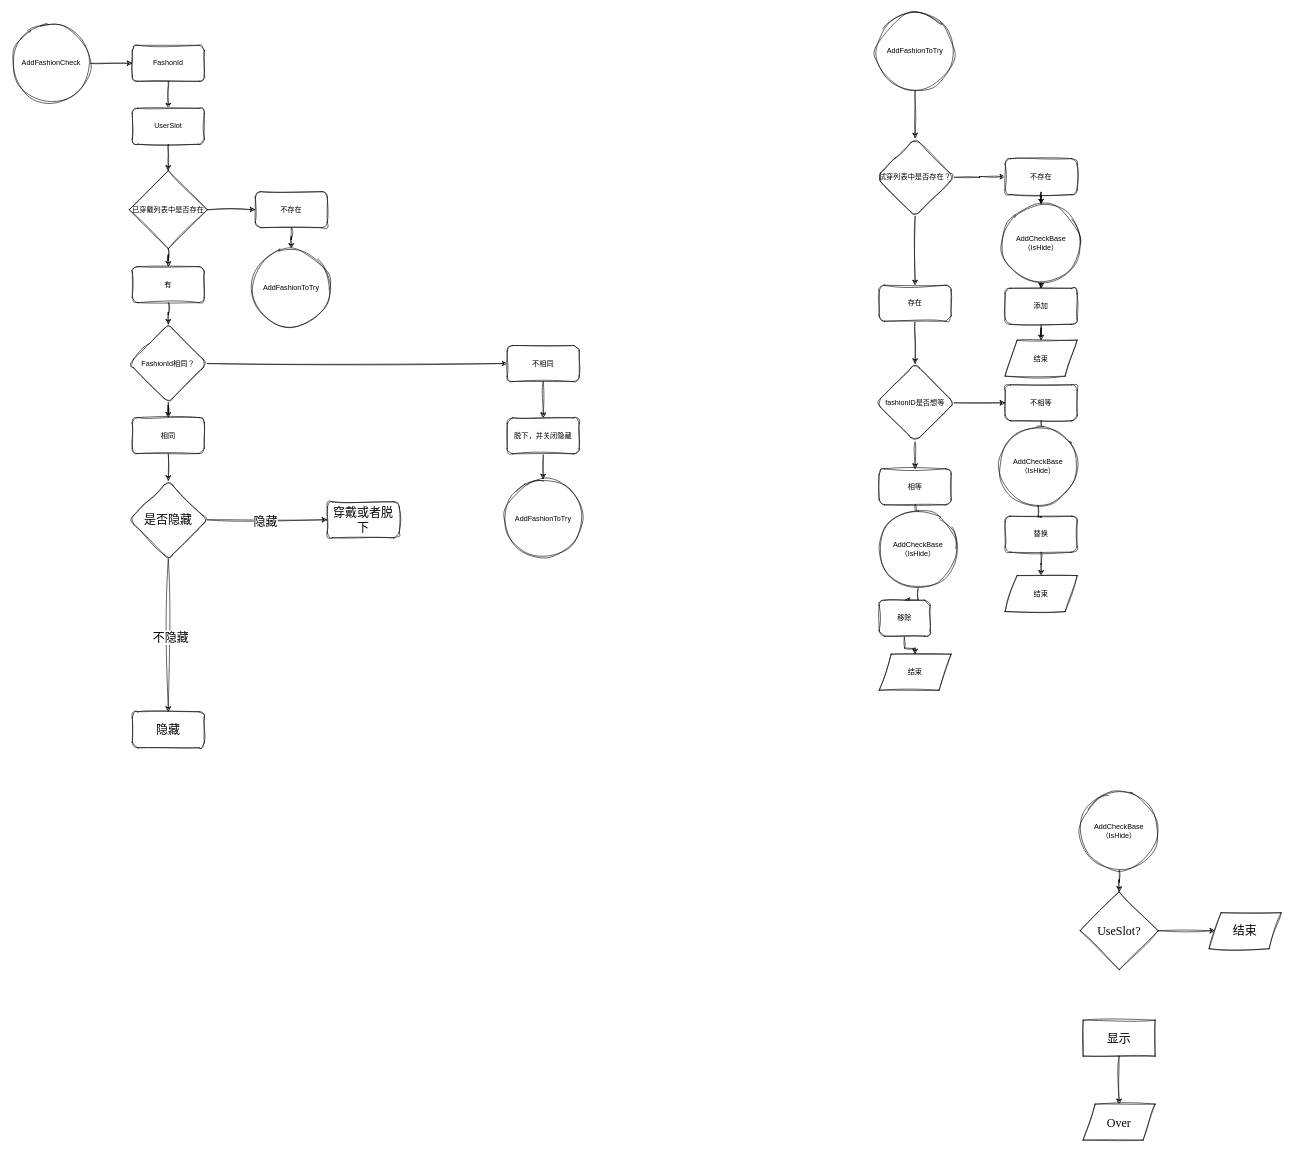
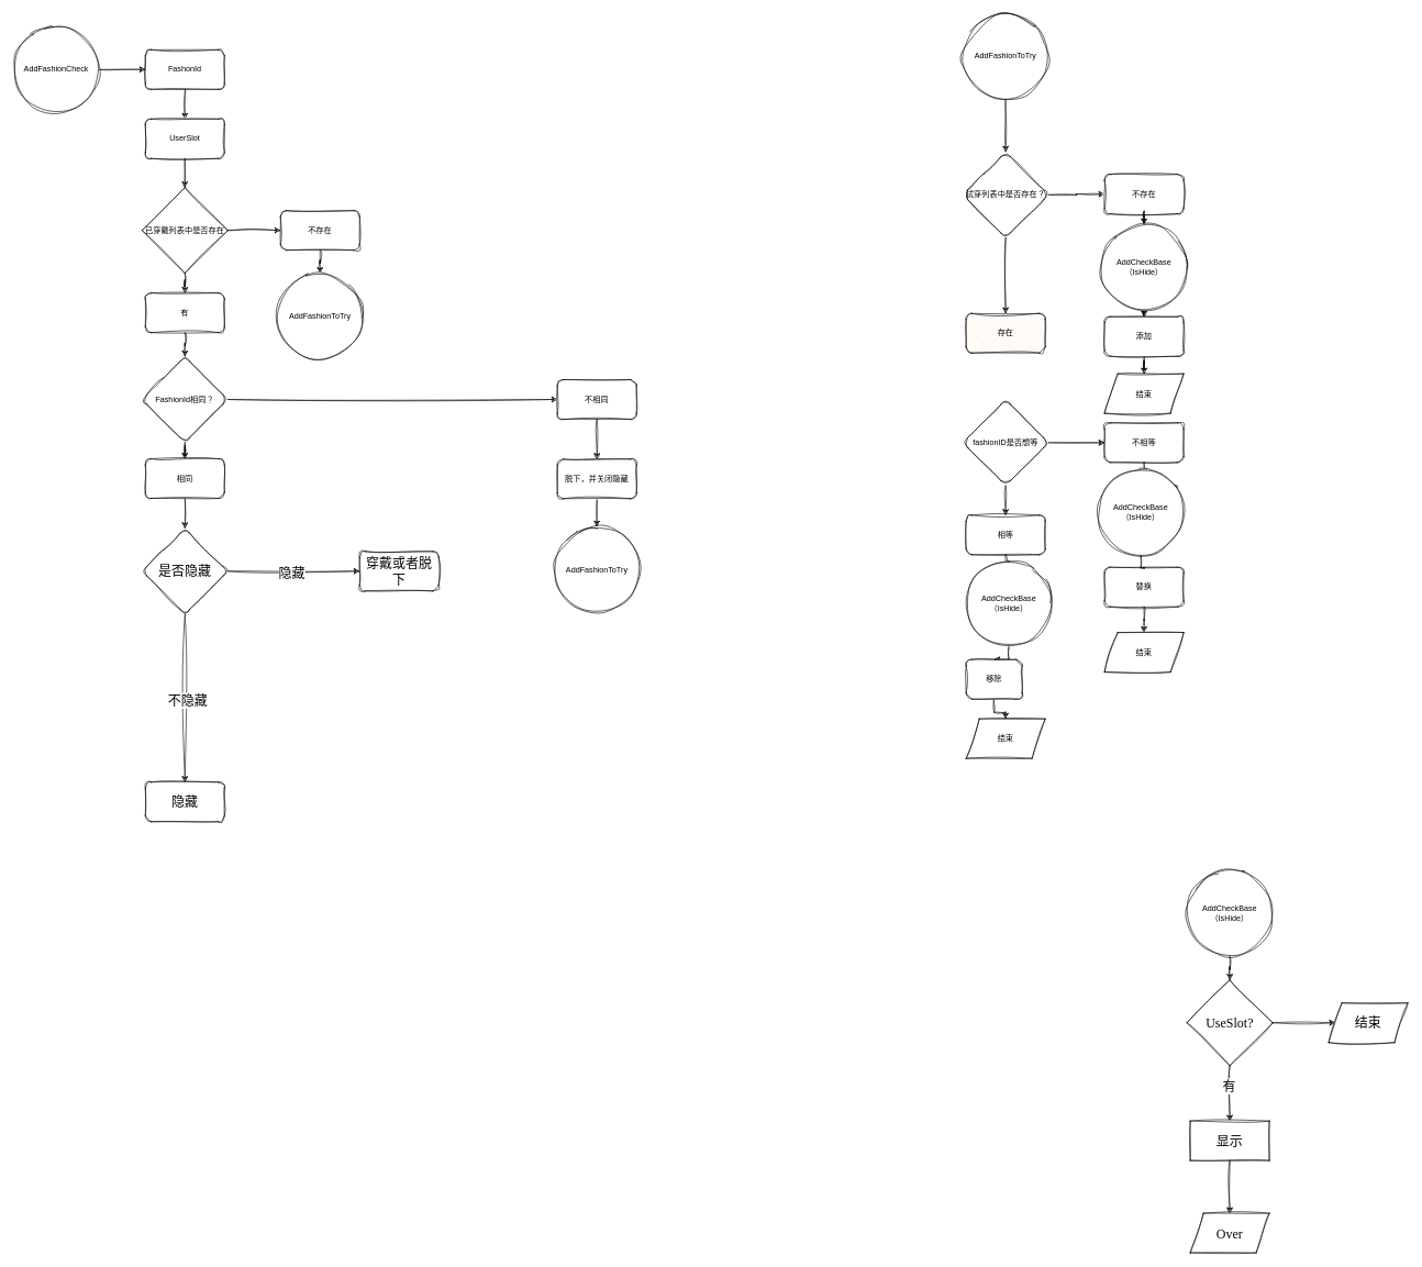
  <mxCell id="0" />
  <mxCell id="1" value="AddFashionCheck" parent="0" />
  <mxCell id="2" style="edgeStyle=orthogonalEdgeStyle;rounded=0;orthogonalLoop=1;jettySize=auto;html=1;entryX=0.5;entryY=0;entryDx=0;entryDy=0;sketch=1;curveFitting=1;jiggle=2;" edge="1" parent="1" source="3" target="5"><mxGeometry relative="1" as="geometry" /></mxCell>
  <mxCell id="3" value="FashonId" style="rounded=1;whiteSpace=wrap;html=1;sketch=1;curveFitting=1;jiggle=2;" vertex="1" parent="1"><mxGeometry x="220" y="75" width="120" height="60" as="geometry" /></mxCell>
  <mxCell id="4" style="edgeStyle=orthogonalEdgeStyle;rounded=0;orthogonalLoop=1;jettySize=auto;html=1;entryX=0.5;entryY=0;entryDx=0;entryDy=0;sketch=1;curveFitting=1;jiggle=2;" edge="1" parent="1" source="5" target="8"><mxGeometry relative="1" as="geometry" /></mxCell>
  <mxCell id="5" value="UserSlot" style="rounded=1;whiteSpace=wrap;html=1;sketch=1;curveFitting=1;jiggle=2;" vertex="1" parent="1"><mxGeometry x="220" y="180" width="120" height="60" as="geometry" /></mxCell>
  <mxCell id="6" value="" style="edgeStyle=orthogonalEdgeStyle;rounded=0;orthogonalLoop=1;jettySize=auto;html=1;sketch=1;curveFitting=1;jiggle=2;" edge="1" parent="1" source="8" target="10"><mxGeometry relative="1" as="geometry" /></mxCell>
  <mxCell id="7" value="" style="edgeStyle=orthogonalEdgeStyle;rounded=0;orthogonalLoop=1;jettySize=auto;html=1;sketch=1;curveFitting=1;jiggle=2;" edge="1" parent="1" source="8" target="21"><mxGeometry relative="1" as="geometry" /></mxCell>
  <mxCell id="8" value="已穿戴列表中是否存在" style="rhombus;whiteSpace=wrap;html=1;sketch=1;curveFitting=1;jiggle=2;" vertex="1" parent="1"><mxGeometry x="215" y="284" width="130" height="130" as="geometry" /></mxCell>
  <mxCell id="9" value="" style="edgeStyle=orthogonalEdgeStyle;rounded=0;orthogonalLoop=1;jettySize=auto;html=1;sketch=1;curveFitting=1;jiggle=2;" edge="1" parent="1" source="10" target="13"><mxGeometry relative="1" as="geometry" /></mxCell>
  <mxCell id="10" value="有" style="rounded=1;whiteSpace=wrap;html=1;sketch=1;curveFitting=1;jiggle=2;" vertex="1" parent="1"><mxGeometry x="220" y="444" width="120" height="60" as="geometry" /></mxCell>
  <mxCell id="11" value="" style="edgeStyle=orthogonalEdgeStyle;rounded=0;orthogonalLoop=1;jettySize=auto;html=1;sketch=1;curveFitting=1;jiggle=2;" edge="1" parent="1" source="13" target="15"><mxGeometry relative="1" as="geometry" /></mxCell>
  <mxCell id="12" value="" style="edgeStyle=orthogonalEdgeStyle;rounded=0;orthogonalLoop=1;jettySize=auto;html=1;sketch=1;curveFitting=1;jiggle=2;" edge="1" parent="1" source="13" target="17"><mxGeometry relative="1" as="geometry" /></mxCell>
  <mxCell id="13" value="FashionId相同？" style="rhombus;whiteSpace=wrap;html=1;rounded=1;sketch=1;curveFitting=1;jiggle=2;" vertex="1" parent="1"><mxGeometry x="215" y="540.5" width="130" height="130" as="geometry" /></mxCell>
  <mxCell id="14" value="" style="edgeStyle=orthogonalEdgeStyle;rounded=0;sketch=1;hachureGap=4;jiggle=2;curveFitting=1;orthogonalLoop=1;jettySize=auto;html=1;fontFamily=Architects Daughter;fontSource=https%3A%2F%2Ffonts.googleapis.com%2Fcss%3Ffamily%3DArchitects%2BDaughter;fontSize=20;fontColor=default;" edge="1" parent="1" source="15" target="56"><mxGeometry relative="1" as="geometry" /></mxCell>
  <mxCell id="15" value="相同" style="rounded=1;whiteSpace=wrap;html=1;sketch=1;curveFitting=1;jiggle=2;" vertex="1" parent="1"><mxGeometry x="220" y="695.5" width="120" height="60" as="geometry" /></mxCell>
  <mxCell id="16" value="" style="edgeStyle=orthogonalEdgeStyle;rounded=0;orthogonalLoop=1;jettySize=auto;html=1;sketch=1;curveFitting=1;jiggle=2;" edge="1" parent="1" source="17" target="19"><mxGeometry relative="1" as="geometry" /></mxCell>
  <mxCell id="17" value="不相同" style="whiteSpace=wrap;html=1;rounded=1;sketch=1;curveFitting=1;jiggle=2;" vertex="1" parent="1"><mxGeometry x="845" y="575.5" width="120" height="60" as="geometry" /></mxCell>
  <mxCell id="18" style="edgeStyle=orthogonalEdgeStyle;rounded=0;orthogonalLoop=1;jettySize=auto;html=1;entryX=0.5;entryY=0;entryDx=0;entryDy=0;sketch=1;curveFitting=1;jiggle=2;" edge="1" parent="1" source="19" target="24"><mxGeometry relative="1" as="geometry" /></mxCell>
  <mxCell id="19" value="脱下，并关闭隐藏" style="whiteSpace=wrap;html=1;rounded=1;sketch=1;curveFitting=1;jiggle=2;" vertex="1" parent="1"><mxGeometry x="845" y="696" width="120" height="60" as="geometry" /></mxCell>
  <mxCell id="20" style="edgeStyle=orthogonalEdgeStyle;rounded=0;orthogonalLoop=1;jettySize=auto;html=1;sketch=1;curveFitting=1;jiggle=2;" edge="1" parent="1" source="21" target="25"><mxGeometry relative="1" as="geometry" /></mxCell>
  <mxCell id="21" value="不存在" style="rounded=1;whiteSpace=wrap;html=1;sketch=1;curveFitting=1;jiggle=2;" vertex="1" parent="1"><mxGeometry x="425" y="319" width="120" height="60" as="geometry" /></mxCell>
  <mxCell id="22" style="edgeStyle=orthogonalEdgeStyle;rounded=0;orthogonalLoop=1;jettySize=auto;html=1;entryX=0;entryY=0.5;entryDx=0;entryDy=0;sketch=1;curveFitting=1;jiggle=2;" edge="1" parent="1" source="23" target="3"><mxGeometry relative="1" as="geometry" /></mxCell>
  <mxCell id="23" value="AddFashionCheck" style="ellipse;whiteSpace=wrap;html=1;aspect=fixed;sketch=1;curveFitting=1;jiggle=2;" vertex="1" parent="1"><mxGeometry y="40" width="130" height="130" as="geometry" x="20" /></mxCell>
  <mxCell id="24" value="AddFashionToTry" style="ellipse;whiteSpace=wrap;html=1;aspect=fixed;sketch=1;curveFitting=1;jiggle=2;" vertex="1" parent="1"><mxGeometry x="840" y="798.5" width="130" height="130" as="geometry" /></mxCell>
  <mxCell id="25" value="AddFashionToTry" style="ellipse;whiteSpace=wrap;html=1;aspect=fixed;sketch=1;curveFitting=1;jiggle=2;" vertex="1" parent="1"><mxGeometry x="420" y="414" width="130" height="130" as="geometry" /></mxCell>
  <mxCell id="26" value="AddFashionToTry" parent="0" />
  <mxCell id="27" value="" style="edgeStyle=orthogonalEdgeStyle;rounded=0;orthogonalLoop=1;jettySize=auto;html=1;sketch=1;curveFitting=1;jiggle=2;" edge="1" parent="26" source="29" target="44"><mxGeometry relative="1" as="geometry" /></mxCell>
  <mxCell id="28" style="edgeStyle=orthogonalEdgeStyle;rounded=0;orthogonalLoop=1;jettySize=auto;html=1;sketch=1;curveFitting=1;jiggle=2;" edge="1" parent="26" source="29" target="31"><mxGeometry relative="1" as="geometry" /></mxCell>
  <mxCell id="29" value="试穿列表中是否存在？" style="rhombus;whiteSpace=wrap;html=1;rounded=1;sketch=1;curveFitting=1;jiggle=2;" vertex="1" parent="26"><mxGeometry x="1460" y="230" width="130" height="130" as="geometry" /></mxCell>
- <mxCell id="30" style="edgeStyle=orthogonalEdgeStyle;rounded=0;orthogonalLoop=1;jettySize=auto;html=1;entryX=0.5;entryY=0;entryDx=0;entryDy=0;sketch=1;curveFitting=1;jiggle=2;" edge="1" parent="26" source="31" target="34"><mxGeometry relative="1" as="geometry" /></mxCell>
- <mxCell id="31" value="存在" style="rounded=1;whiteSpace=wrap;html=1;sketch=1;curveFitting=1;jiggle=2;" vertex="1" parent="26"><mxGeometry x="1465" y="475" width="120" height="60" as="geometry" /></mxCell>
+ <mxCell id="31" value="存在" style="rounded=1;whiteSpace=wrap;html=1;sketch=1;curveFitting=1;jiggle=2;fillColor=#ffe6cc;" vertex="1" parent="26"><mxGeometry x="1465" y="475" width="120" height="60" as="geometry" /></mxCell>
  <mxCell id="32" value="" style="edgeStyle=orthogonalEdgeStyle;rounded=0;orthogonalLoop=1;jettySize=auto;html=1;sketch=1;curveFitting=1;jiggle=2;" edge="1" parent="26" source="34" target="40"><mxGeometry relative="1" as="geometry" /></mxCell>
  <mxCell id="33" style="edgeStyle=orthogonalEdgeStyle;rounded=0;orthogonalLoop=1;jettySize=auto;html=1;sketch=1;curveFitting=1;jiggle=2;" edge="1" parent="26" source="34" target="36"><mxGeometry relative="1" as="geometry" /></mxCell>
  <mxCell id="34" value="fashionID是否想等" style="rhombus;whiteSpace=wrap;html=1;rounded=1;sketch=1;curveFitting=1;jiggle=2;" vertex="1" parent="26"><mxGeometry x="1460" y="606" width="130" height="130" as="geometry" /></mxCell>
  <mxCell id="35" value="" style="edgeStyle=orthogonalEdgeStyle;rounded=0;orthogonalLoop=1;jettySize=auto;html=1;sketch=1;curveFitting=1;jiggle=2;" edge="1" parent="26" source="70" target="38"><mxGeometry relative="1" as="geometry" /></mxCell>
  <mxCell id="36" value="相等" style="whiteSpace=wrap;html=1;rounded=1;sketch=1;curveFitting=1;jiggle=2;" vertex="1" parent="26"><mxGeometry x="1465" y="781" width="120" height="60" as="geometry" /></mxCell>
  <mxCell id="37" style="edgeStyle=orthogonalEdgeStyle;rounded=0;orthogonalLoop=1;jettySize=auto;html=1;sketch=1;curveFitting=1;jiggle=2;" edge="1" parent="26" source="38" target="49"><mxGeometry relative="1" as="geometry" /></mxCell>
  <mxCell id="38" value="移除" style="whiteSpace=wrap;html=1;rounded=1;sketch=1;curveFitting=1;jiggle=2;" vertex="1" parent="26"><mxGeometry x="1465" y="1000" width="85" height="60" as="geometry" /></mxCell>
  <mxCell id="39" value="" style="edgeStyle=orthogonalEdgeStyle;rounded=0;orthogonalLoop=1;jettySize=auto;html=1;sketch=1;curveFitting=1;jiggle=2;" edge="1" parent="26" source="72" target="42"><mxGeometry relative="1" as="geometry" /></mxCell>
  <mxCell id="40" value="不相等" style="whiteSpace=wrap;html=1;rounded=1;sketch=1;curveFitting=1;jiggle=2;" vertex="1" parent="26"><mxGeometry x="1675" y="641" width="120" height="60" as="geometry" /></mxCell>
  <mxCell id="41" style="edgeStyle=orthogonalEdgeStyle;rounded=0;orthogonalLoop=1;jettySize=auto;html=1;sketch=1;curveFitting=1;jiggle=2;" edge="1" parent="26" source="42" target="50"><mxGeometry relative="1" as="geometry" /></mxCell>
  <mxCell id="42" value="替换" style="whiteSpace=wrap;html=1;rounded=1;sketch=1;curveFitting=1;jiggle=2;" vertex="1" parent="26"><mxGeometry x="1675" y="860" width="120" height="60" as="geometry" /></mxCell>
  <mxCell id="43" value="" style="edgeStyle=orthogonalEdgeStyle;rounded=0;orthogonalLoop=1;jettySize=auto;html=1;sketch=1;curveFitting=1;jiggle=2;" edge="1" parent="26" source="74" target="46"><mxGeometry relative="1" as="geometry" /></mxCell>
  <mxCell id="44" value="不存在" style="whiteSpace=wrap;html=1;rounded=1;sketch=1;curveFitting=1;jiggle=2;" vertex="1" parent="26"><mxGeometry x="1675" y="264" width="120" height="60" as="geometry" /></mxCell>
  <mxCell id="45" style="edgeStyle=orthogonalEdgeStyle;rounded=0;orthogonalLoop=1;jettySize=auto;html=1;sketch=1;curveFitting=1;jiggle=2;" edge="1" parent="26" source="46" target="51"><mxGeometry relative="1" as="geometry" /></mxCell>
  <mxCell id="46" value="添加" style="whiteSpace=wrap;html=1;rounded=1;sketch=1;curveFitting=1;jiggle=2;" vertex="1" parent="26"><mxGeometry x="1675" y="480" width="120" height="60" as="geometry" /></mxCell>
  <mxCell id="47" style="edgeStyle=orthogonalEdgeStyle;rounded=0;orthogonalLoop=1;jettySize=auto;html=1;entryX=0.5;entryY=0;entryDx=0;entryDy=0;sketch=1;curveFitting=1;jiggle=2;" edge="1" parent="26" source="48" target="29"><mxGeometry relative="1" as="geometry" /></mxCell>
  <mxCell id="48" value="AddFashionToTry" style="ellipse;whiteSpace=wrap;html=1;aspect=fixed;sketch=1;curveFitting=1;jiggle=2;" vertex="1" parent="26"><mxGeometry x="1460" y="20" width="130" height="130" as="geometry" /></mxCell>
  <mxCell id="49" value="结束" style="shape=parallelogram;perimeter=parallelogramPerimeter;whiteSpace=wrap;html=1;fixedSize=1;sketch=1;curveFitting=1;jiggle=2;" vertex="1" parent="26"><mxGeometry x="1465" y="1090" width="120" height="60" as="geometry" /></mxCell>
  <mxCell id="50" value="结束" style="shape=parallelogram;perimeter=parallelogramPerimeter;whiteSpace=wrap;html=1;fixedSize=1;sketch=1;curveFitting=1;jiggle=2;" vertex="1" parent="26"><mxGeometry x="1675" y="959" width="120" height="60" as="geometry" /></mxCell>
  <mxCell id="51" value="结束" style="shape=parallelogram;perimeter=parallelogramPerimeter;whiteSpace=wrap;html=1;fixedSize=1;sketch=1;curveFitting=1;jiggle=2;" vertex="1" parent="26"><mxGeometry x="1675" y="566.5" width="120" height="60" as="geometry" /></mxCell>
  <mxCell id="52" style="edgeStyle=orthogonalEdgeStyle;rounded=0;sketch=1;hachureGap=4;jiggle=2;curveFitting=1;orthogonalLoop=1;jettySize=auto;html=1;entryX=0.5;entryY=0;entryDx=0;entryDy=0;fontFamily=Architects Daughter;fontSource=https%3A%2F%2Ffonts.googleapis.com%2Fcss%3Ffamily%3DArchitects%2BDaughter;fontSize=20;fontColor=default;" edge="1" parent="26" source="56" target="57"><mxGeometry relative="1" as="geometry" /></mxCell>
  <mxCell id="53" value="不隐藏" style="edgeLabel;html=1;align=center;verticalAlign=middle;resizable=0;points=[];fontSize=20;fontFamily=Architects Daughter;fontColor=default;" vertex="1" connectable="0" parent="52"><mxGeometry x="0.022" y="3" relative="1" as="geometry"><mxPoint as="offset" /></mxGeometry></mxCell>
  <mxCell id="54" style="edgeStyle=orthogonalEdgeStyle;rounded=0;sketch=1;hachureGap=4;jiggle=2;curveFitting=1;orthogonalLoop=1;jettySize=auto;html=1;exitX=1;exitY=0.5;exitDx=0;exitDy=0;entryX=0;entryY=0.5;entryDx=0;entryDy=0;fontFamily=Architects Daughter;fontSource=https%3A%2F%2Ffonts.googleapis.com%2Fcss%3Ffamily%3DArchitects%2BDaughter;fontSize=20;fontColor=default;" edge="1" parent="26" source="56" target="58"><mxGeometry relative="1" as="geometry" /></mxCell>
  <mxCell id="55" value="隐藏" style="edgeLabel;html=1;align=center;verticalAlign=middle;resizable=0;points=[];fontSize=20;fontFamily=Architects Daughter;fontColor=default;" vertex="1" connectable="0" parent="54"><mxGeometry x="-0.041" y="-2" relative="1" as="geometry"><mxPoint as="offset" /></mxGeometry></mxCell>
  <mxCell id="56" value="是否隐藏" style="rhombus;whiteSpace=wrap;html=1;rounded=1;sketch=1;curveFitting=1;jiggle=2;hachureGap=4;fontFamily=Architects Daughter;fontSource=https%3A%2F%2Ffonts.googleapis.com%2Fcss%3Ffamily%3DArchitects%2BDaughter;fontSize=20;" vertex="1" parent="26"><mxGeometry x="215" y="801" width="130" height="130" as="geometry" /></mxCell>
  <mxCell id="57" value="隐藏" style="whiteSpace=wrap;html=1;fontSize=20;fontFamily=Architects Daughter;rounded=1;sketch=1;curveFitting=1;jiggle=2;hachureGap=4;fontSource=https%3A%2F%2Ffonts.googleapis.com%2Fcss%3Ffamily%3DArchitects%2BDaughter;" vertex="1" parent="26"><mxGeometry x="220" y="1186" width="120" height="60" as="geometry" /></mxCell>
  <mxCell id="58" value="穿戴或者脱下" style="whiteSpace=wrap;html=1;fontSize=20;fontFamily=Architects Daughter;rounded=1;sketch=1;curveFitting=1;jiggle=2;hachureGap=4;fontSource=https%3A%2F%2Ffonts.googleapis.com%2Fcss%3Ffamily%3DArchitects%2BDaughter;" vertex="1" parent="26"><mxGeometry x="545" y="836" width="120" height="60" as="geometry" /></mxCell>
  <mxCell id="59" value="" style="edgeStyle=orthogonalEdgeStyle;rounded=0;sketch=1;hachureGap=4;jiggle=2;curveFitting=1;orthogonalLoop=1;jettySize=auto;html=1;fontFamily=Architects Daughter;fontSource=https%3A%2F%2Ffonts.googleapis.com%2Fcss%3Ffamily%3DArchitects%2BDaughter;fontSize=20;fontColor=default;" edge="1" parent="26" source="60" target="64"><mxGeometry relative="1" as="geometry" /></mxCell>
  <mxCell id="60" value="AddCheckBase&lt;br&gt;（IsHide）" style="ellipse;whiteSpace=wrap;html=1;aspect=fixed;sketch=1;curveFitting=1;jiggle=2;" vertex="1" parent="26"><mxGeometry x="1800" y="1320" width="130" height="130" as="geometry" /></mxCell>
+ <mxCell id="61" value="" style="edgeStyle=orthogonalEdgeStyle;rounded=0;sketch=1;hachureGap=4;jiggle=2;curveFitting=1;orthogonalLoop=1;jettySize=auto;html=1;fontFamily=Architects Daughter;fontSource=https%3A%2F%2Ffonts.googleapis.com%2Fcss%3Ffamily%3DArchitects%2BDaughter;fontSize=20;fontColor=default;" edge="1" parent="26" source="64" target="66"><mxGeometry relative="1" as="geometry" /></mxCell>
+ <mxCell id="62" value="有" style="edgeLabel;html=1;align=center;verticalAlign=middle;resizable=0;points=[];fontSize=20;fontFamily=Architects Daughter;fontColor=default;" vertex="1" connectable="0" parent="61"><mxGeometry x="-0.284" y="-2" relative="1" as="geometry"><mxPoint as="offset" /></mxGeometry></mxCell>
  <mxCell id="63" value="" style="edgeStyle=orthogonalEdgeStyle;rounded=0;sketch=1;hachureGap=4;jiggle=2;curveFitting=1;orthogonalLoop=1;jettySize=auto;html=1;fontFamily=Architects Daughter;fontSource=https%3A%2F%2Ffonts.googleapis.com%2Fcss%3Ffamily%3DArchitects%2BDaughter;fontSize=20;fontColor=default;" edge="1" parent="26" source="64" target="68"><mxGeometry relative="1" as="geometry" /></mxCell>
  <mxCell id="64" value="UseSlot?" style="rhombus;whiteSpace=wrap;html=1;sketch=1;curveFitting=1;jiggle=2;hachureGap=4;fontFamily=Architects Daughter;fontSource=https%3A%2F%2Ffonts.googleapis.com%2Fcss%3Ffamily%3DArchitects%2BDaughter;fontSize=20;" vertex="1" parent="26"><mxGeometry x="1800" y="1486" width="130" height="130" as="geometry" /></mxCell>
  <mxCell id="65" value="" style="edgeStyle=orthogonalEdgeStyle;rounded=0;sketch=1;hachureGap=4;jiggle=2;curveFitting=1;orthogonalLoop=1;jettySize=auto;html=1;fontFamily=Architects Daughter;fontSource=https%3A%2F%2Ffonts.googleapis.com%2Fcss%3Ffamily%3DArchitects%2BDaughter;fontSize=20;fontColor=default;" edge="1" parent="26" source="66" target="67"><mxGeometry relative="1" as="geometry" /></mxCell>
  <mxCell id="66" value="显示" style="whiteSpace=wrap;html=1;fontSize=20;fontFamily=Architects Daughter;sketch=1;curveFitting=1;jiggle=2;hachureGap=4;fontSource=https%3A%2F%2Ffonts.googleapis.com%2Fcss%3Ffamily%3DArchitects%2BDaughter;" vertex="1" parent="26"><mxGeometry x="1805" y="1700" width="120" height="60" as="geometry" /></mxCell>
  <mxCell id="67" value="Over" style="shape=parallelogram;perimeter=parallelogramPerimeter;whiteSpace=wrap;html=1;fixedSize=1;fontSize=20;fontFamily=Architects Daughter;sketch=1;curveFitting=1;jiggle=2;hachureGap=4;fontSource=https%3A%2F%2Ffonts.googleapis.com%2Fcss%3Ffamily%3DArchitects%2BDaughter;" vertex="1" parent="26"><mxGeometry x="1805" y="1840" width="120" height="60" as="geometry" /></mxCell>
  <mxCell id="68" value="结束" style="shape=parallelogram;perimeter=parallelogramPerimeter;whiteSpace=wrap;html=1;fixedSize=1;fontSize=20;fontFamily=Architects Daughter;sketch=1;curveFitting=1;jiggle=2;hachureGap=4;fontSource=https%3A%2F%2Ffonts.googleapis.com%2Fcss%3Ffamily%3DArchitects%2BDaughter;" vertex="1" parent="26"><mxGeometry x="2015" y="1521" width="120" height="60" as="geometry" /></mxCell>
  <mxCell id="69" value="" style="edgeStyle=orthogonalEdgeStyle;rounded=0;orthogonalLoop=1;jettySize=auto;html=1;sketch=1;curveFitting=1;jiggle=2;" edge="1" parent="26" source="36" target="70"><mxGeometry relative="1" as="geometry"><mxPoint x="1525" y="841" as="sourcePoint" /><mxPoint x="1525" y="950" as="targetPoint" /></mxGeometry></mxCell>
  <mxCell id="70" value="AddCheckBase&lt;br&gt;（IsHide）" style="ellipse;whiteSpace=wrap;html=1;aspect=fixed;sketch=1;curveFitting=1;jiggle=2;" vertex="1" parent="26"><mxGeometry x="1465" y="850" width="130" height="130" as="geometry" /></mxCell>
  <mxCell id="71" value="" style="edgeStyle=orthogonalEdgeStyle;rounded=0;orthogonalLoop=1;jettySize=auto;html=1;sketch=1;curveFitting=1;jiggle=2;" edge="1" parent="26" source="40" target="72"><mxGeometry relative="1" as="geometry"><mxPoint x="1735" y="701" as="sourcePoint" /><mxPoint x="1735" y="860" as="targetPoint" /></mxGeometry></mxCell>
  <mxCell id="72" value="AddCheckBase&lt;br&gt;（IsHide）" style="ellipse;whiteSpace=wrap;html=1;aspect=fixed;sketch=1;curveFitting=1;jiggle=2;" vertex="1" parent="26"><mxGeometry x="1665" y="711" width="130" height="130" as="geometry" /></mxCell>
  <mxCell id="73" value="" style="edgeStyle=orthogonalEdgeStyle;rounded=0;orthogonalLoop=1;jettySize=auto;html=1;sketch=1;curveFitting=1;jiggle=2;" edge="1" parent="26" source="44" target="74"><mxGeometry relative="1" as="geometry"><mxPoint x="1735" y="324" as="sourcePoint" /><mxPoint x="1735" y="480" as="targetPoint" /></mxGeometry></mxCell>
  <mxCell id="74" value="AddCheckBase&lt;br&gt;（IsHide）" style="ellipse;whiteSpace=wrap;html=1;aspect=fixed;sketch=1;curveFitting=1;jiggle=2;" vertex="1" parent="26"><mxGeometry x="1670" y="340" width="130" height="130" as="geometry" /></mxCell>
